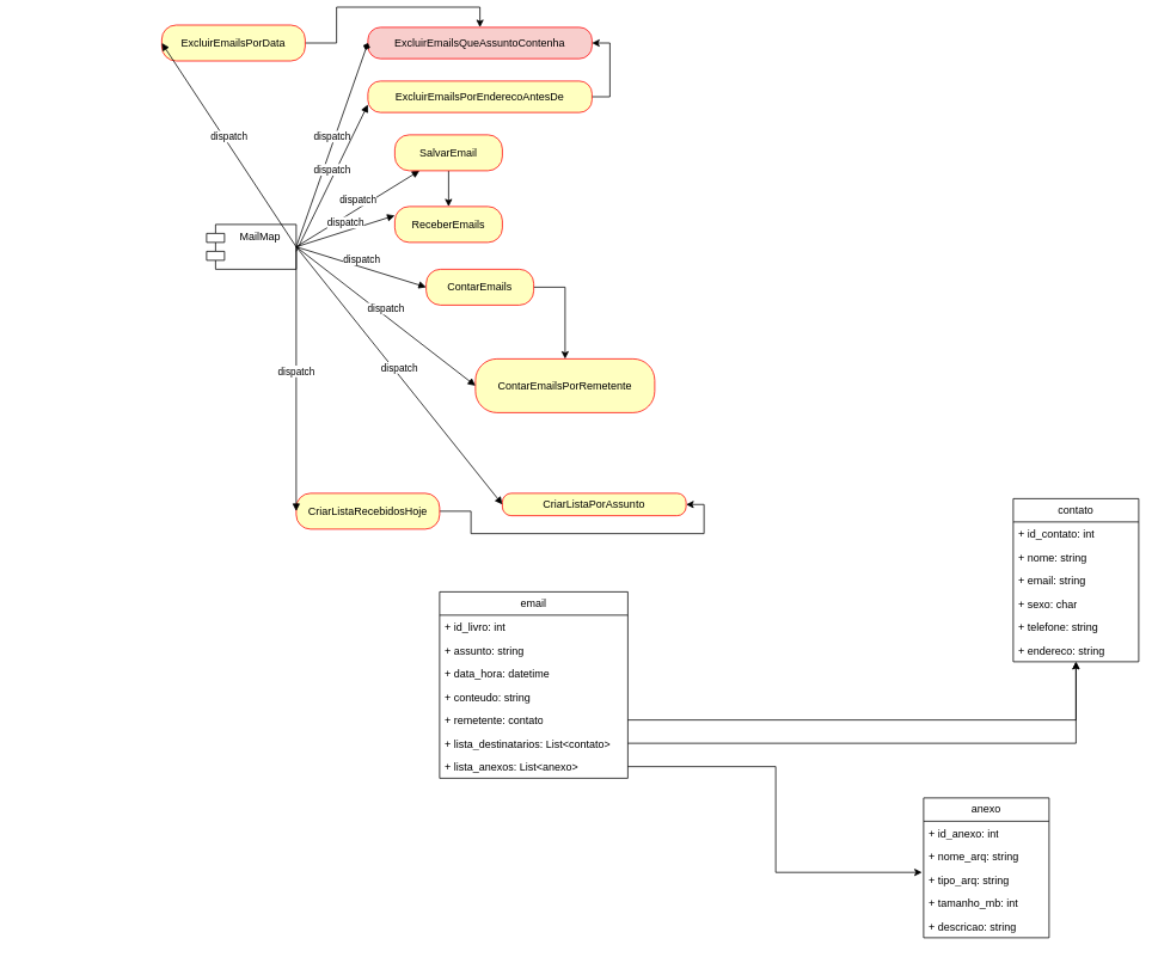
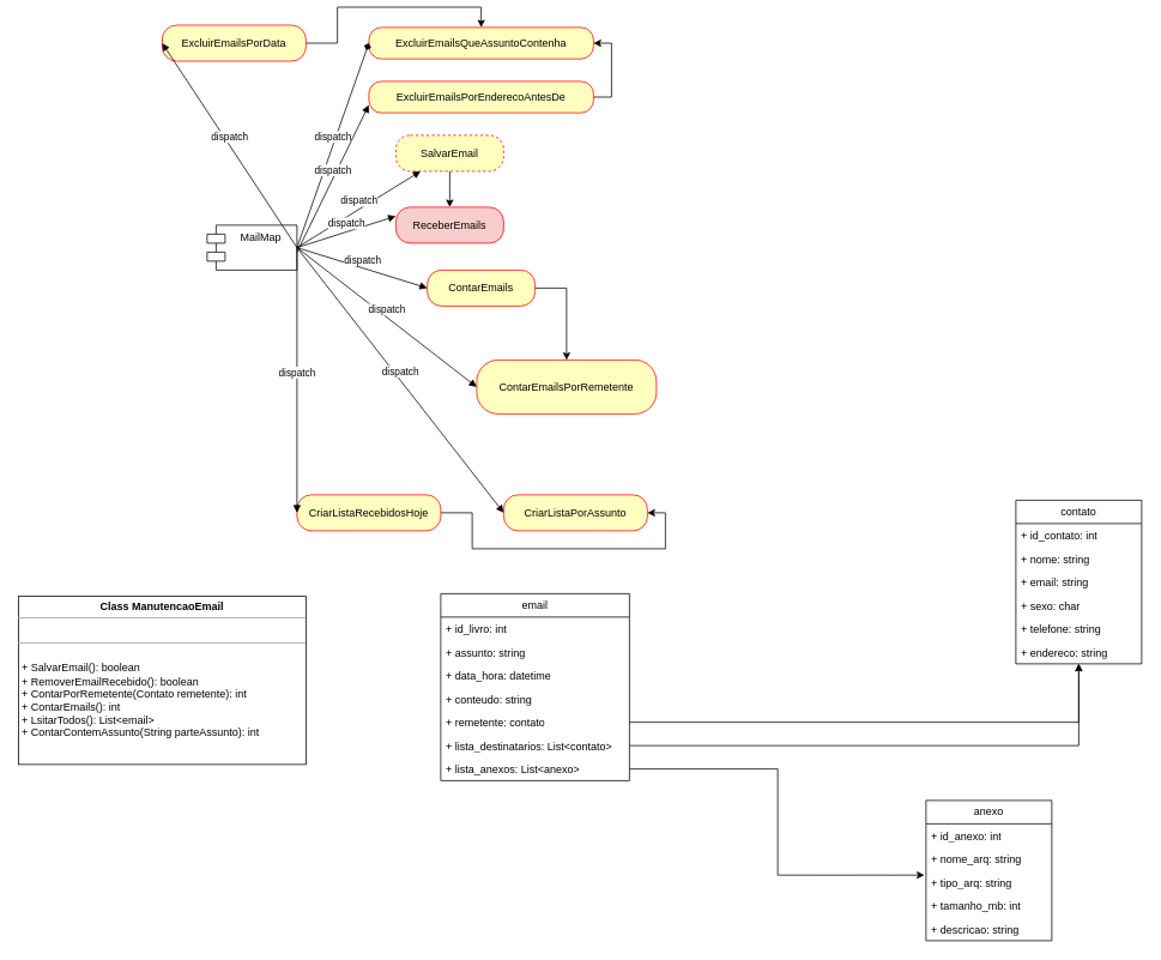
  <mxCell id="0" />
  <mxCell id="1" parent="0" />
  <mxCell id="2" value="email" style="swimlane;fontStyle=0;childLayout=stackLayout;horizontal=1;startSize=26;fillColor=none;horizontalStack=0;resizeParent=1;resizeParentMax=0;resizeLast=0;collapsible=1;marginBottom=0;whiteSpace=wrap;html=1;" parent="1" vertex="1"><mxGeometry x="490" y="653" width="210" height="208" as="geometry" /></mxCell>
  <mxCell id="3" value="+ id_livro: int" style="text;strokeColor=none;fillColor=none;align=left;verticalAlign=top;spacingLeft=4;spacingRight=4;overflow=hidden;rotatable=0;points=[[0,0.5],[1,0.5]];portConstraint=eastwest;whiteSpace=wrap;html=1;" parent="2" vertex="1"><mxGeometry y="26" width="210" height="26" as="geometry" /></mxCell>
  <mxCell id="4" value="+ assunto: string" style="text;strokeColor=none;fillColor=none;align=left;verticalAlign=top;spacingLeft=4;spacingRight=4;overflow=hidden;rotatable=0;points=[[0,0.5],[1,0.5]];portConstraint=eastwest;whiteSpace=wrap;html=1;" parent="2" vertex="1"><mxGeometry y="52" width="210" height="26" as="geometry" /></mxCell>
  <mxCell id="5" value="+ data_hora: datetime" style="text;strokeColor=none;fillColor=none;align=left;verticalAlign=top;spacingLeft=4;spacingRight=4;overflow=hidden;rotatable=0;points=[[0,0.5],[1,0.5]];portConstraint=eastwest;whiteSpace=wrap;html=1;" parent="2" vertex="1"><mxGeometry y="78" width="210" height="26" as="geometry" /></mxCell>
  <mxCell id="6" value="+ conteudo: string" style="text;strokeColor=none;fillColor=none;align=left;verticalAlign=top;spacingLeft=4;spacingRight=4;overflow=hidden;rotatable=0;points=[[0,0.5],[1,0.5]];portConstraint=eastwest;whiteSpace=wrap;html=1;" parent="2" vertex="1"><mxGeometry y="104" width="210" height="26" as="geometry" /></mxCell>
  <mxCell id="7" value="+ remetente: contato" style="text;strokeColor=none;fillColor=none;align=left;verticalAlign=top;spacingLeft=4;spacingRight=4;overflow=hidden;rotatable=0;points=[[0,0.5],[1,0.5]];portConstraint=eastwest;whiteSpace=wrap;html=1;" parent="2" vertex="1"><mxGeometry y="130" width="210" height="26" as="geometry" /></mxCell>
  <mxCell id="8" value="+ lista_destinatarios: List&amp;lt;contato&amp;gt;" style="text;strokeColor=none;fillColor=none;align=left;verticalAlign=top;spacingLeft=4;spacingRight=4;overflow=hidden;rotatable=0;points=[[0,0.5],[1,0.5]];portConstraint=eastwest;whiteSpace=wrap;html=1;" parent="2" vertex="1"><mxGeometry y="156" width="210" height="26" as="geometry" /></mxCell>
  <mxCell id="9" value="+ lista_anexos: List&amp;lt;anexo&amp;gt;" style="text;strokeColor=none;fillColor=none;align=left;verticalAlign=top;spacingLeft=4;spacingRight=4;overflow=hidden;rotatable=0;points=[[0,0.5],[1,0.5]];portConstraint=eastwest;whiteSpace=wrap;html=1;" parent="2" vertex="1"><mxGeometry y="182" width="210" height="26" as="geometry" /></mxCell>
  <mxCell id="10" style="edgeStyle=orthogonalEdgeStyle;rounded=0;orthogonalLoop=1;jettySize=auto;html=1;entryX=-0.013;entryY=0.195;entryDx=0;entryDy=0;entryPerimeter=0;" parent="1" source="9" target="21" edge="1"><mxGeometry relative="1" as="geometry" /></mxCell>
  <mxCell id="11" value="contato" style="swimlane;fontStyle=0;childLayout=stackLayout;horizontal=1;startSize=26;fillColor=none;horizontalStack=0;resizeParent=1;resizeParentMax=0;resizeLast=0;collapsible=1;marginBottom=0;whiteSpace=wrap;html=1;" parent="1" vertex="1"><mxGeometry x="1130" y="549" width="140" height="182" as="geometry" /></mxCell>
  <mxCell id="12" value="+ id_contato: int" style="text;strokeColor=none;fillColor=none;align=left;verticalAlign=top;spacingLeft=4;spacingRight=4;overflow=hidden;rotatable=0;points=[[0,0.5],[1,0.5]];portConstraint=eastwest;whiteSpace=wrap;html=1;" parent="11" vertex="1"><mxGeometry y="26" width="140" height="26" as="geometry" /></mxCell>
  <mxCell id="13" value="+ nome: string" style="text;strokeColor=none;fillColor=none;align=left;verticalAlign=top;spacingLeft=4;spacingRight=4;overflow=hidden;rotatable=0;points=[[0,0.5],[1,0.5]];portConstraint=eastwest;whiteSpace=wrap;html=1;" parent="11" vertex="1"><mxGeometry y="52" width="140" height="26" as="geometry" /></mxCell>
  <mxCell id="14" value="+ email: string" style="text;strokeColor=none;fillColor=none;align=left;verticalAlign=top;spacingLeft=4;spacingRight=4;overflow=hidden;rotatable=0;points=[[0,0.5],[1,0.5]];portConstraint=eastwest;whiteSpace=wrap;html=1;" parent="11" vertex="1"><mxGeometry y="78" width="140" height="26" as="geometry" /></mxCell>
  <mxCell id="15" value="+ sexo: char" style="text;strokeColor=none;fillColor=none;align=left;verticalAlign=top;spacingLeft=4;spacingRight=4;overflow=hidden;rotatable=0;points=[[0,0.5],[1,0.5]];portConstraint=eastwest;whiteSpace=wrap;html=1;" parent="11" vertex="1"><mxGeometry y="104" width="140" height="26" as="geometry" /></mxCell>
  <mxCell id="16" value="+ telefone: string" style="text;strokeColor=none;fillColor=none;align=left;verticalAlign=top;spacingLeft=4;spacingRight=4;overflow=hidden;rotatable=0;points=[[0,0.5],[1,0.5]];portConstraint=eastwest;whiteSpace=wrap;html=1;" parent="11" vertex="1"><mxGeometry y="130" width="140" height="26" as="geometry" /></mxCell>
  <mxCell id="17" value="+ endereco: string" style="text;strokeColor=none;fillColor=none;align=left;verticalAlign=top;spacingLeft=4;spacingRight=4;overflow=hidden;rotatable=0;points=[[0,0.5],[1,0.5]];portConstraint=eastwest;whiteSpace=wrap;html=1;" parent="11" vertex="1"><mxGeometry y="156" width="140" height="26" as="geometry" /></mxCell>
  <mxCell id="18" value="anexo" style="swimlane;fontStyle=0;childLayout=stackLayout;horizontal=1;startSize=26;fillColor=none;horizontalStack=0;resizeParent=1;resizeParentMax=0;resizeLast=0;collapsible=1;marginBottom=0;whiteSpace=wrap;html=1;" parent="1" vertex="1"><mxGeometry x="1030" y="883" width="140" height="156" as="geometry" /></mxCell>
  <mxCell id="19" value="+ id_anexo: int" style="text;strokeColor=none;fillColor=none;align=left;verticalAlign=top;spacingLeft=4;spacingRight=4;overflow=hidden;rotatable=0;points=[[0,0.5],[1,0.5]];portConstraint=eastwest;whiteSpace=wrap;html=1;" parent="18" vertex="1"><mxGeometry y="26" width="140" height="26" as="geometry" /></mxCell>
  <mxCell id="20" value="+ nome_arq: string" style="text;strokeColor=none;fillColor=none;align=left;verticalAlign=top;spacingLeft=4;spacingRight=4;overflow=hidden;rotatable=0;points=[[0,0.5],[1,0.5]];portConstraint=eastwest;whiteSpace=wrap;html=1;" parent="18" vertex="1"><mxGeometry y="52" width="140" height="26" as="geometry" /></mxCell>
  <mxCell id="21" value="+ tipo_arq: string" style="text;strokeColor=none;fillColor=none;align=left;verticalAlign=top;spacingLeft=4;spacingRight=4;overflow=hidden;rotatable=0;points=[[0,0.5],[1,0.5]];portConstraint=eastwest;whiteSpace=wrap;html=1;" parent="18" vertex="1"><mxGeometry y="78" width="140" height="26" as="geometry" /></mxCell>
  <mxCell id="22" value="+ tamanho_mb: int" style="text;strokeColor=none;fillColor=none;align=left;verticalAlign=top;spacingLeft=4;spacingRight=4;overflow=hidden;rotatable=0;points=[[0,0.5],[1,0.5]];portConstraint=eastwest;whiteSpace=wrap;html=1;" parent="18" vertex="1"><mxGeometry y="104" width="140" height="26" as="geometry" /></mxCell>
  <mxCell id="23" value="+ descricao: string" style="text;strokeColor=none;fillColor=none;align=left;verticalAlign=top;spacingLeft=4;spacingRight=4;overflow=hidden;rotatable=0;points=[[0,0.5],[1,0.5]];portConstraint=eastwest;whiteSpace=wrap;html=1;" parent="18" vertex="1"><mxGeometry y="130" width="140" height="26" as="geometry" /></mxCell>
  <mxCell id="24" style="edgeStyle=orthogonalEdgeStyle;rounded=0;orthogonalLoop=1;jettySize=auto;html=1;" parent="1" source="7" target="11" edge="1"><mxGeometry relative="1" as="geometry"><mxPoint x="770" y="812" as="sourcePoint" /><mxPoint x="869" y="603" as="targetPoint" /></mxGeometry></mxCell>
  <mxCell id="25" style="edgeStyle=orthogonalEdgeStyle;rounded=0;orthogonalLoop=1;jettySize=auto;html=1;" parent="1" source="8" target="11" edge="1"><mxGeometry relative="1" as="geometry"><mxPoint x="710" y="806" as="sourcePoint" /><mxPoint x="1210" y="663" as="targetPoint" /></mxGeometry></mxCell>
+ <mxCell id="26" value="&lt;p style=&quot;margin:0px;margin-top:4px;text-align:center;&quot;&gt;&lt;b&gt;Class ManutencaoEmail&lt;/b&gt;&lt;/p&gt;&lt;hr size=&quot;1&quot;&gt;&lt;p style=&quot;margin:0px;margin-left:4px;&quot;&gt;&lt;br&gt;&lt;/p&gt;&lt;hr size=&quot;1&quot;&gt;&lt;p style=&quot;margin:0px;margin-left:4px;&quot;&gt;&lt;br&gt;&lt;/p&gt;&lt;p style=&quot;margin:0px;margin-left:4px;&quot;&gt;+&amp;nbsp;SalvarEmail(): boolean&lt;/p&gt;&lt;p style=&quot;margin:0px;margin-left:4px;&quot;&gt;+ RemoverEmailRecebido(): boolean&lt;/p&gt;&lt;p style=&quot;margin:0px;margin-left:4px;&quot;&gt;+ ContarPorRemetente(Contato remetente): int&lt;/p&gt;&lt;p style=&quot;margin:0px;margin-left:4px;&quot;&gt;+ ContarEmails(): int&lt;/p&gt;&lt;p style=&quot;margin:0px;margin-left:4px;&quot;&gt;+ LsitarTodos(): List&amp;lt;email&amp;gt;&amp;nbsp;&lt;/p&gt;&lt;p style=&quot;margin:0px;margin-left:4px;&quot;&gt;+ ContarContemAssunto(String parteAssunto): int&lt;/p&gt;" style="verticalAlign=top;align=left;overflow=fill;fontSize=12;fontFamily=Helvetica;html=1;whiteSpace=wrap;" parent="1" vertex="1"><mxGeometry x="20" y="656" width="320" height="187" as="geometry" /></mxCell>
  <mxCell id="27" value="MailMap" style="shape=module;align=left;spacingLeft=20;align=center;verticalAlign=top;" parent="1" vertex="1"><mxGeometry x="230" y="243" width="100" height="50" as="geometry" /></mxCell>
  <mxCell id="28" value="dispatch" style="html=1;verticalAlign=bottom;endArrow=block;rounded=0;exitX=1;exitY=0.5;exitDx=0;exitDy=0;" parent="1" source="27" target="30" edge="1"><mxGeometry width="80" relative="1" as="geometry"><mxPoint x="340" y="267.5" as="sourcePoint" /><mxPoint x="420" y="267.5" as="targetPoint" /></mxGeometry></mxCell>
  <mxCell id="29" style="edgeStyle=orthogonalEdgeStyle;rounded=0;orthogonalLoop=1;jettySize=auto;html=1;entryX=0.5;entryY=0;entryDx=0;entryDy=0;" edge="1" parent="1" source="30" target="31"><mxGeometry relative="1" as="geometry"><Array as="points" /></mxGeometry></mxCell>
- <mxCell id="30" value="SalvarEmail" style="rounded=1;whiteSpace=wrap;html=1;arcSize=40;fontColor=#000000;fillColor=#ffffc0;strokeColor=#ff0000;" parent="1" vertex="1"><mxGeometry x="440" y="143" width="120" height="40" as="geometry" /></mxCell>
- <mxCell id="31" value="ReceberEmails" style="rounded=1;whiteSpace=wrap;html=1;arcSize=40;fontColor=#000000;fillColor=#ffffc0;strokeColor=#ff0000;" parent="1" vertex="1"><mxGeometry x="440" y="223" width="120" height="40" as="geometry" /></mxCell>
+ <mxCell id="30" value="SalvarEmail" style="rounded=1;whiteSpace=wrap;html=1;arcSize=40;fontColor=#000000;fillColor=#ffffc0;strokeColor=#ff0000;dashed=1;" parent="1" vertex="1"><mxGeometry x="440" y="143" width="120" height="40" as="geometry" /></mxCell>
+ <mxCell id="31" value="ReceberEmails" style="rounded=1;whiteSpace=wrap;html=1;arcSize=40;fontColor=#000000;fillColor=#f8cecc;strokeColor=#ff0000;" parent="1" vertex="1"><mxGeometry x="440" y="223" width="120" height="40" as="geometry" /></mxCell>
  <mxCell id="32" style="edgeStyle=orthogonalEdgeStyle;rounded=0;orthogonalLoop=1;jettySize=auto;html=1;exitX=1;exitY=0.5;exitDx=0;exitDy=0;entryX=0.5;entryY=0;entryDx=0;entryDy=0;" edge="1" parent="1" source="33" target="34"><mxGeometry relative="1" as="geometry" /></mxCell>
  <mxCell id="33" value="ContarEmails" style="rounded=1;whiteSpace=wrap;html=1;arcSize=40;fontColor=#000000;fillColor=#ffffc0;strokeColor=#ff0000;" parent="1" vertex="1"><mxGeometry x="475" y="293" width="120" height="40" as="geometry" /></mxCell>
  <mxCell id="34" value="ContarEmailsPorRemetente" style="rounded=1;whiteSpace=wrap;html=1;arcSize=40;fontColor=#000000;fillColor=#ffffc0;strokeColor=#ff0000;" parent="1" vertex="1"><mxGeometry x="530" y="393" width="200" height="60" as="geometry" /></mxCell>
  <mxCell id="35" value="dispatch" style="html=1;verticalAlign=bottom;endArrow=block;rounded=0;exitX=1;exitY=0.5;exitDx=0;exitDy=0;entryX=0;entryY=0.5;entryDx=0;entryDy=0;" parent="1" source="27" target="33" edge="1"><mxGeometry width="80" relative="1" as="geometry"><mxPoint x="340" y="278" as="sourcePoint" /><mxPoint x="420" y="278" as="targetPoint" /></mxGeometry></mxCell>
  <mxCell id="36" value="dispatch" style="html=1;verticalAlign=bottom;endArrow=block;rounded=0;exitX=1;exitY=0.5;exitDx=0;exitDy=0;entryX=0;entryY=0.5;entryDx=0;entryDy=0;" parent="1" source="27" target="34" edge="1"><mxGeometry width="80" relative="1" as="geometry"><mxPoint x="310" y="472.5" as="sourcePoint" /><mxPoint x="370" y="473" as="targetPoint" /></mxGeometry></mxCell>
  <mxCell id="37" value="dispatch" style="html=1;verticalAlign=bottom;endArrow=block;rounded=0;exitX=1;exitY=0.5;exitDx=0;exitDy=0;entryX=0;entryY=0.25;entryDx=0;entryDy=0;" parent="1" source="27" target="31" edge="1"><mxGeometry width="80" relative="1" as="geometry"><mxPoint x="360" y="298" as="sourcePoint" /><mxPoint x="440" y="298" as="targetPoint" /></mxGeometry></mxCell>
  <mxCell id="38" style="edgeStyle=orthogonalEdgeStyle;rounded=0;orthogonalLoop=1;jettySize=auto;html=1;exitX=1;exitY=0.5;exitDx=0;exitDy=0;entryX=1;entryY=0.5;entryDx=0;entryDy=0;" edge="1" parent="1" source="44" target="39"><mxGeometry relative="1" as="geometry" /></mxCell>
- <mxCell id="39" value="CriarListaPorAssunto" style="rounded=1;whiteSpace=wrap;html=1;arcSize=40;fontColor=#000000;fillColor=#ffffc0;strokeColor=#ff0000;" parent="1" vertex="1"><mxGeometry x="560" y="543" width="205" height="25" as="geometry" /></mxCell>
+ <mxCell id="39" value="CriarListaPorAssunto" style="rounded=1;whiteSpace=wrap;html=1;arcSize=40;fontColor=#000000;fillColor=#ffffc0;strokeColor=#ff0000;" parent="1" vertex="1"><mxGeometry x="560" y="543" width="160" height="40" as="geometry" /></mxCell>
  <mxCell id="40" value="dispatch" style="html=1;verticalAlign=bottom;endArrow=block;rounded=0;exitX=1;exitY=0.5;exitDx=0;exitDy=0;entryX=0;entryY=0.5;entryDx=0;entryDy=0;" parent="1" source="27" target="39" edge="1"><mxGeometry width="80" relative="1" as="geometry"><mxPoint x="460" y="293" as="sourcePoint" /><mxPoint x="540" y="190.5" as="targetPoint" /></mxGeometry></mxCell>
  <mxCell id="41" style="edgeStyle=orthogonalEdgeStyle;rounded=0;orthogonalLoop=1;jettySize=auto;html=1;entryX=0.5;entryY=0;entryDx=0;entryDy=0;" edge="1" parent="1" source="42" target="46"><mxGeometry relative="1" as="geometry" /></mxCell>
  <mxCell id="42" value="ExcluirEmailsPorData" style="rounded=1;whiteSpace=wrap;html=1;arcSize=40;fontColor=#000000;fillColor=#ffffc0;strokeColor=#ff0000;" parent="1" vertex="1"><mxGeometry x="180" y="20.5" width="160" height="40" as="geometry" /></mxCell>
  <mxCell id="43" value="dispatch" style="html=1;verticalAlign=bottom;endArrow=block;rounded=0;entryX=0;entryY=0.5;entryDx=0;entryDy=0;exitX=1;exitY=0.5;exitDx=0;exitDy=0;" parent="1" source="27" target="42" edge="1"><mxGeometry width="80" relative="1" as="geometry"><mxPoint x="340" y="283" as="sourcePoint" /><mxPoint x="540" y="310.5" as="targetPoint" /></mxGeometry></mxCell>
  <mxCell id="44" value="CriarListaRecebidosHoje" style="rounded=1;whiteSpace=wrap;html=1;arcSize=40;fontColor=#000000;fillColor=#ffffc0;strokeColor=#ff0000;" parent="1" vertex="1"><mxGeometry x="330" y="543" width="160" height="40" as="geometry" /></mxCell>
  <mxCell id="45" value="dispatch" style="html=1;verticalAlign=bottom;endArrow=block;rounded=0;entryX=0;entryY=0.5;entryDx=0;entryDy=0;exitX=1;exitY=0.5;exitDx=0;exitDy=0;" parent="1" source="27" target="44" edge="1"><mxGeometry width="80" relative="1" as="geometry"><mxPoint x="330" y="248" as="sourcePoint" /><mxPoint x="540" y="355.5" as="targetPoint" /></mxGeometry></mxCell>
- <mxCell id="46" value="ExcluirEmailsQueAssuntoContenha" style="rounded=1;whiteSpace=wrap;html=1;arcSize=40;fontColor=#000000;fillColor=#f8cecc;strokeColor=#ff0000;" parent="1" vertex="1"><mxGeometry x="410" y="23" width="250" height="35" as="geometry" /></mxCell>
+ <mxCell id="46" value="ExcluirEmailsQueAssuntoContenha" style="rounded=1;whiteSpace=wrap;html=1;arcSize=40;fontColor=#000000;fillColor=#ffffc0;strokeColor=#ff0000;" parent="1" vertex="1"><mxGeometry x="410" y="23" width="250" height="35" as="geometry" /></mxCell>
  <mxCell id="47" value="dispatch" style="html=1;verticalAlign=bottom;endArrow=diamond;rounded=0;entryX=0;entryY=0.5;entryDx=0;entryDy=0;exitX=1;exitY=0.5;exitDx=0;exitDy=0;" parent="1" source="27" target="46" edge="1"><mxGeometry width="80" relative="1" as="geometry"><mxPoint x="115" y="-37" as="sourcePoint" /><mxPoint x="325" y="5.5" as="targetPoint" /></mxGeometry></mxCell>
  <mxCell id="48" style="edgeStyle=orthogonalEdgeStyle;rounded=0;orthogonalLoop=1;jettySize=auto;html=1;exitX=1;exitY=0.5;exitDx=0;exitDy=0;entryX=1;entryY=0.5;entryDx=0;entryDy=0;" edge="1" parent="1" source="49" target="46"><mxGeometry relative="1" as="geometry" /></mxCell>
  <mxCell id="49" value="ExcluirEmailsPorEnderecoAntesDe" style="rounded=1;whiteSpace=wrap;html=1;arcSize=40;fontColor=#000000;fillColor=#ffffc0;strokeColor=#ff0000;" parent="1" vertex="1"><mxGeometry x="410" y="83" width="250" height="35" as="geometry" /></mxCell>
  <mxCell id="50" value="dispatch" style="html=1;verticalAlign=bottom;endArrow=block;rounded=0;entryX=0;entryY=0.75;entryDx=0;entryDy=0;" parent="1" target="49" edge="1"><mxGeometry width="80" relative="1" as="geometry"><mxPoint x="330" y="273" as="sourcePoint" /><mxPoint x="420" y="50.5" as="targetPoint" /></mxGeometry></mxCell>
